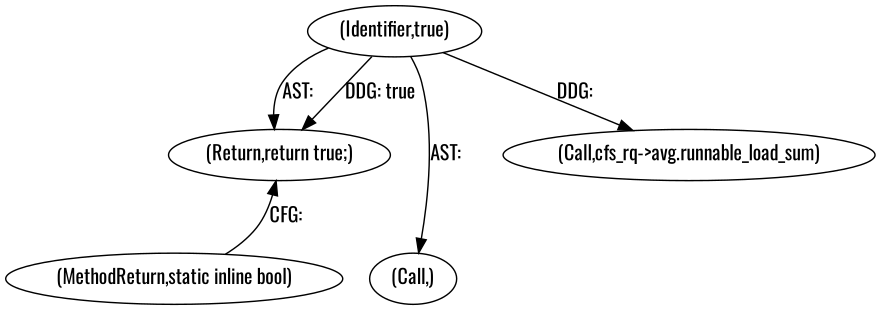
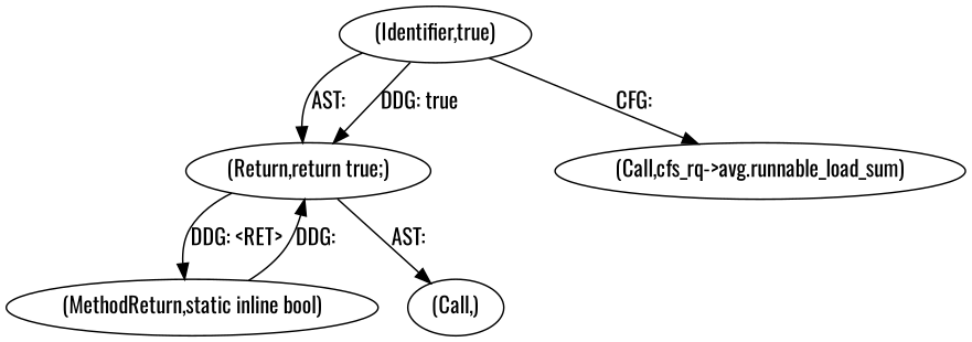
  digraph {
    fontname=Oswald
    node [fontname=Oswald]
    edge [fontname=Oswald]
    n1 [label="(Return,return true;)"]
    n2 [label="(MethodReturn,static inline bool)"]
    n3 [label="(Call,)"]
    n4 [label="(Identifier,true)"]
    n5 [label="(Call,cfs_rq->avg.runnable_load_sum)"]
-   n4 -> n3 [label="AST: "]
-   n2 -> n1 [label="CFG: "]
+   n1 -> n2 [label="DDG: <RET>"]
+   n1 -> n3 [label="AST: "]
+   n2 -> n1 [label="DDG: "]
    n4 -> n1 [label="AST: "]
    n4 -> n1 [label="DDG: true"]
-   n4 -> n5 [label="DDG: "]
+   n4 -> n5 [label="CFG: "]
  }
